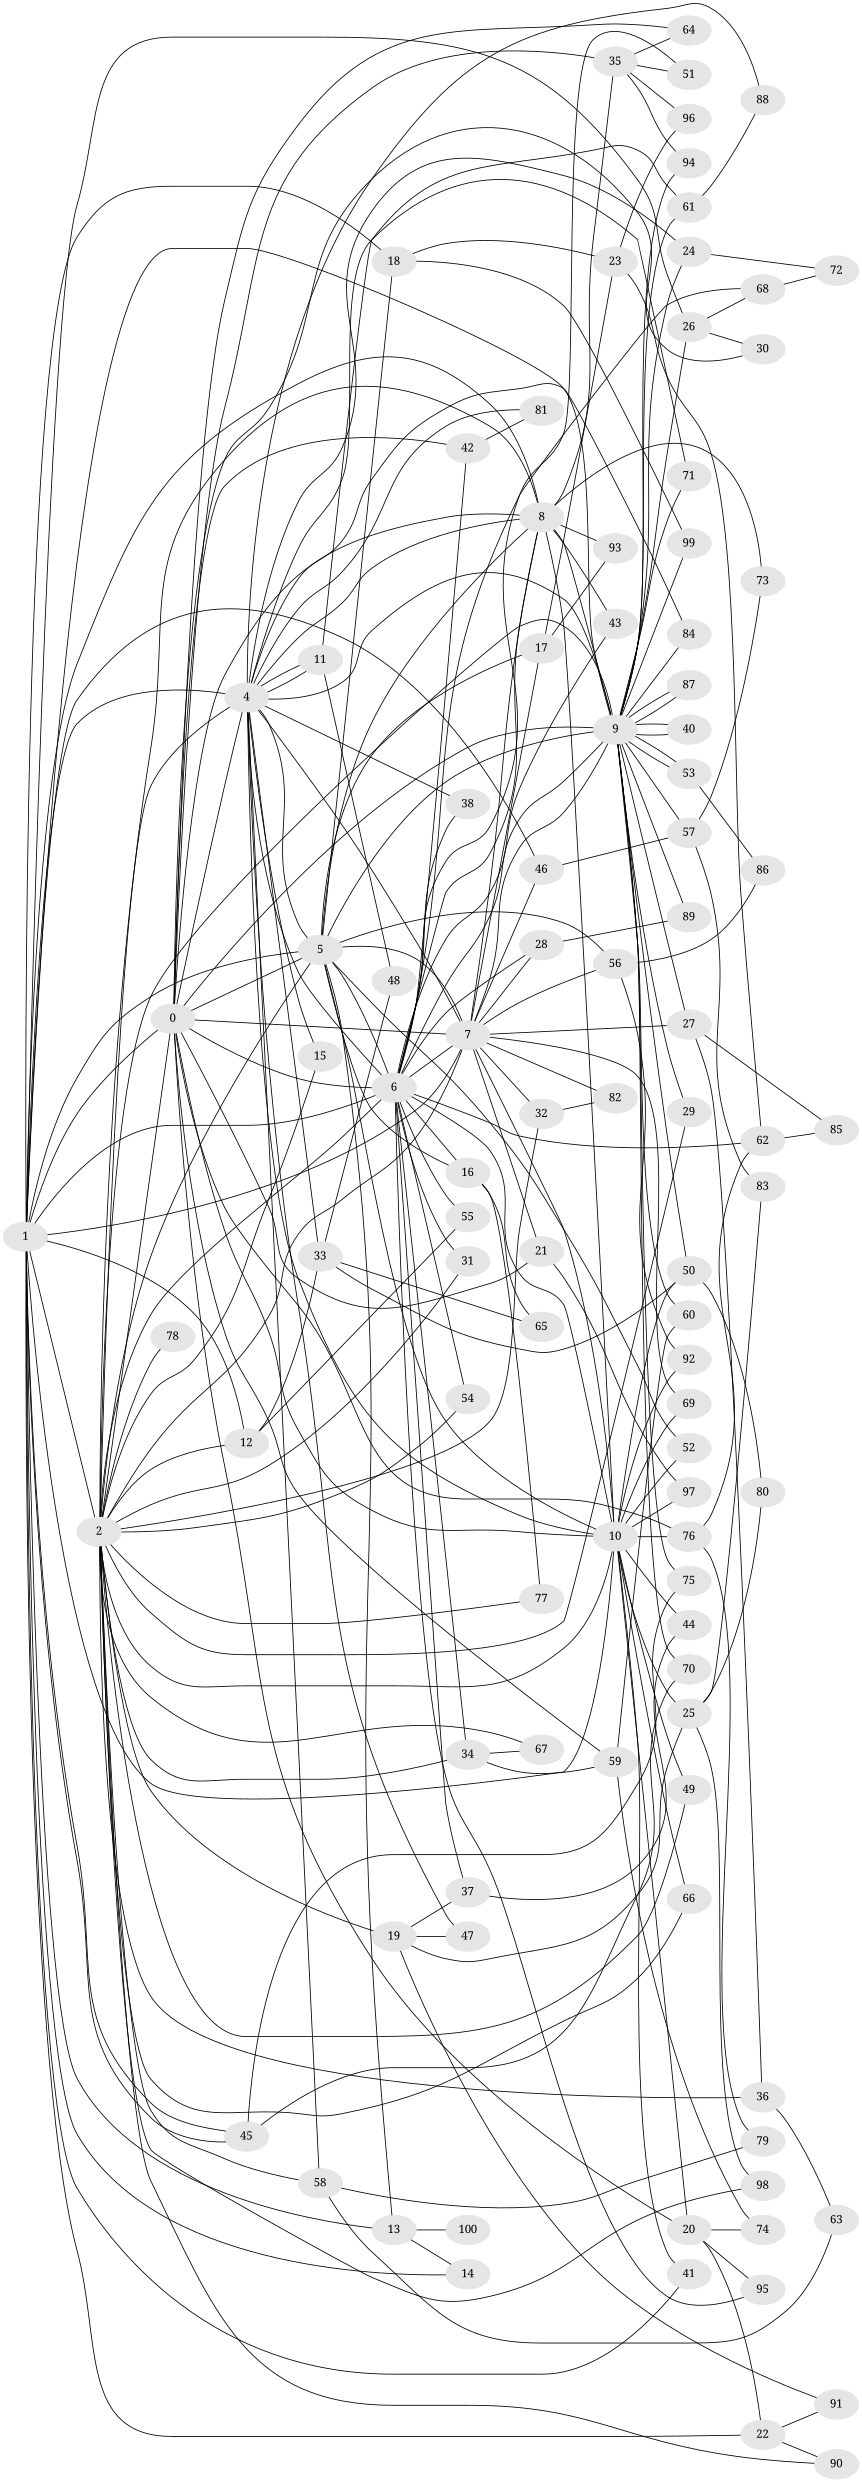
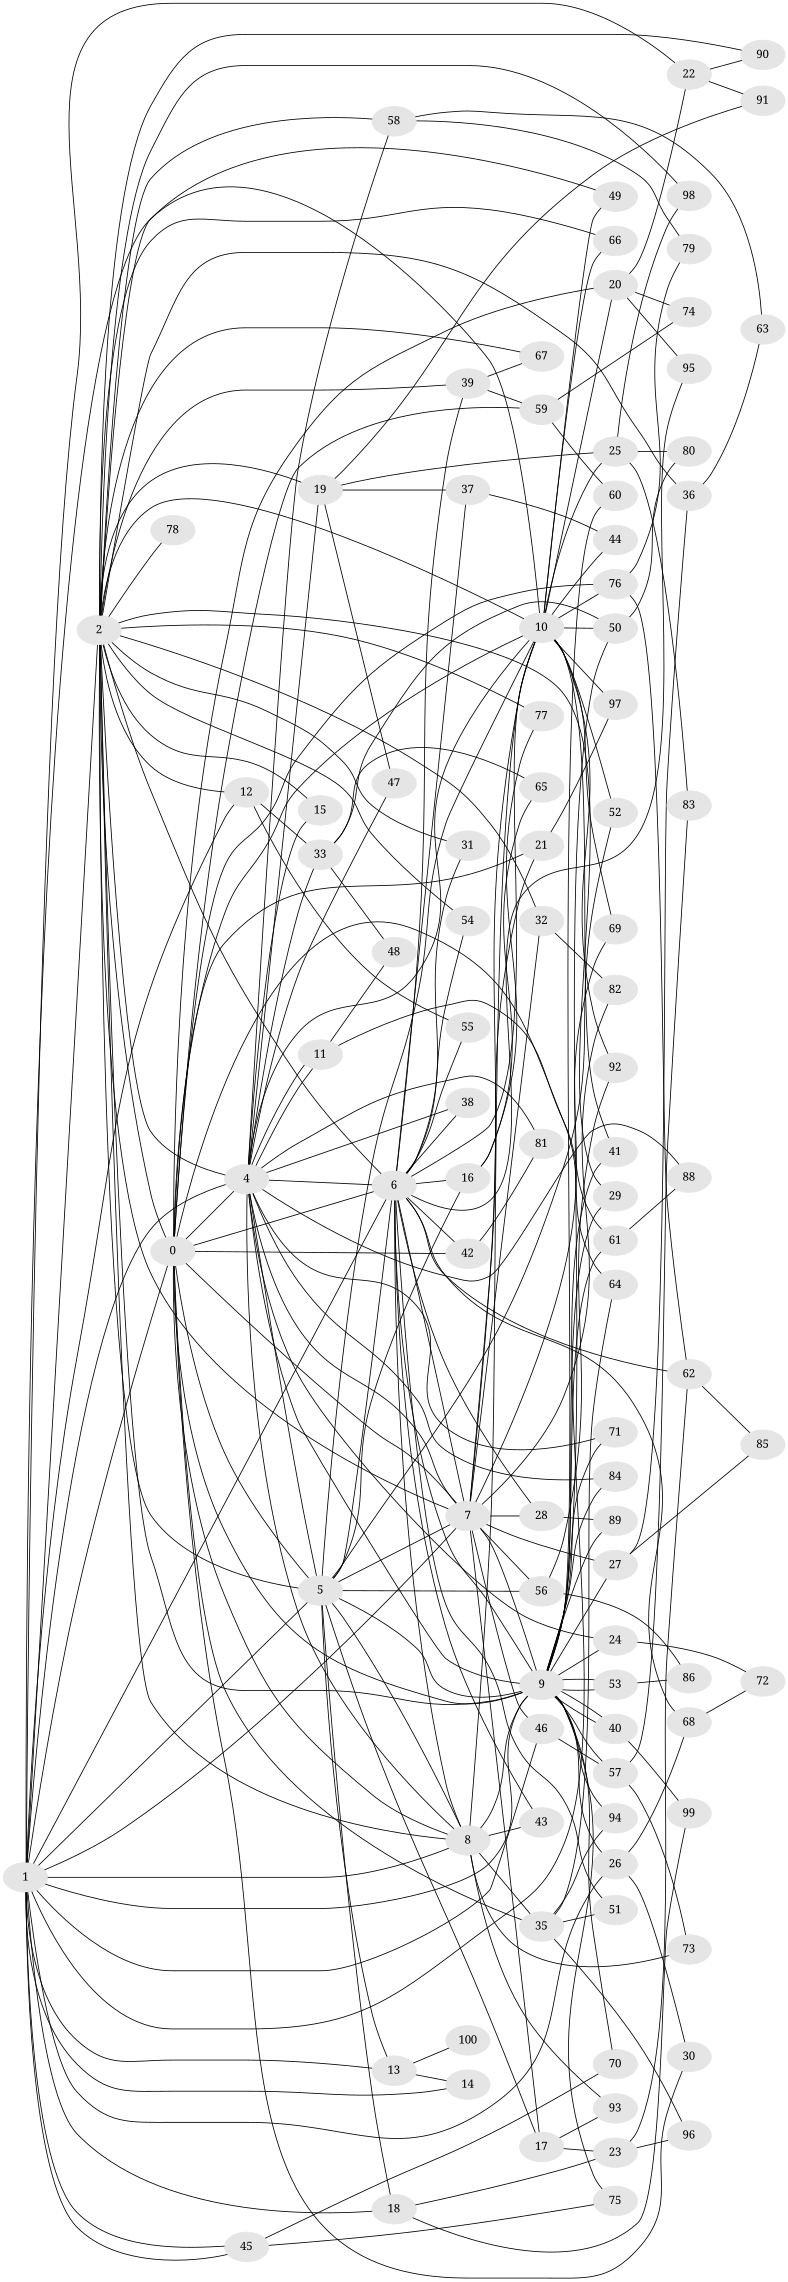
  graph {
    fontname="Noto Serif"
    rankdir=LR
    node [color=gray90 fontname="Noto Serif" style=filled]
    edge [fontname="Noto Serif"]
    1
    2
    n3 [label=0]
    4
    5
    6
    7
    8
    9
    10
    12
    13
    14
    18
    22
    26
    41
    45
    46
    15
    19
    29
    31
    32
-   34
+   34 [label=39]
    36
    49
    54
    58
    66
    67
    77
    78
    90
    98
    20
    21
    30
    35
    42
    59
    64
    76
    11
    24
    33
    38
    47
    71
    81
    84
    88
    16
    17
    52
    56
    28
    37
    43
    51
    55
    62
    68
    95
    27
    69
    82
    73
    93
    40
    53
    57
    60
    61
    70
    75
-   87
    89
    94
    99
    50
    25
    44
    92
    97
    100
    23
    91
    63
    79
    74
    96
    48
    72
    65
    86
    85
    83
    80
    1 -- 2
    1 -- n3
    1 -- 4
    1 -- 5
    1 -- 6
    1 -- 7
    1 -- 8
    1 -- 9
    1 -- 10
    1 -- 12
    1 -- 13
    1 -- 14
    1 -- 18
    1 -- 22
    1 -- 26
    1 -- 41
    1 -- 45
    1 -- 45
    1 -- 46
    2 -- n3
    2 -- 4
    2 -- 5
    2 -- 6
    2 -- 7
    2 -- 8
    2 -- 9
    2 -- 10
    2 -- 12
    2 -- 15
    2 -- 19
    2 -- 29
    2 -- 31
    2 -- 32
    2 -- 34
    2 -- 36
    2 -- 49
    2 -- 54
    2 -- 58
    2 -- 66
    2 -- 67
    2 -- 77
    2 -- 78
    2 -- 90
    2 -- 98
    n3 -- 4
    n3 -- 5
    n3 -- 6
    n3 -- 7
    n3 -- 8
    n3 -- 9
    n3 -- 10
    n3 -- 20
    n3 -- 21
    n3 -- 30
    n3 -- 35
    n3 -- 42
    n3 -- 59
    n3 -- 64
    n3 -- 76
    4 -- 5
    4 -- 6
    4 -- 7
    4 -- 8
    4 -- 9
    4 -- 10
    4 -- 15
+   4 -- 19
    4 -- 58
    4 -- 11
    4 -- 11
    4 -- 24
    4 -- 33
    4 -- 38
    4 -- 47
    4 -- 71
    4 -- 81
    4 -- 84
    4 -- 88
    5 -- 6
    5 -- 7
    5 -- 8
    5 -- 9
    5 -- 10
    5 -- 13
    5 -- 18
    5 -- 16
    5 -- 17
    5 -- 52
    5 -- 56
    6 -- 7
    6 -- 8
    6 -- 9
    6 -- 10
    6 -- 31
    6 -- 34
    6 -- 54
    6 -- 42
    6 -- 38
    6 -- 16
    6 -- 28
    6 -- 37
    6 -- 43
    6 -- 51
    6 -- 55
    6 -- 62
    6 -- 68
    6 -- 95
-   7 -- 8
    7 -- 9
    7 -- 10
    7 -- 46
    7 -- 32
    7 -- 21
    7 -- 17
    7 -- 56
    7 -- 28
    7 -- 27
    7 -- 69
    7 -- 82
    8 -- 9
    8 -- 10
    8 -- 35
    8 -- 43
    8 -- 73
    8 -- 93
    9 -- 26
    9 -- 29
    9 -- 24
    9 -- 71
    9 -- 84
    9 -- 27
    9 -- 40
    9 -- 40
    9 -- 53
    9 -- 53
    9 -- 57
    9 -- 60
    9 -- 61
    9 -- 70
    9 -- 75
-   9 -- 87
-   9 -- 87
    9 -- 89
    9 -- 94
-   9 -- 99
+   40 -- 99
    9 -- 50
    10 -- 41
    10 -- 49
    10 -- 66
    10 -- 20
    10 -- 76
    10 -- 52
    10 -- 69
    10 -- 50
    10 -- 25
    10 -- 44
    10 -- 92
    10 -- 97
    12 -- 33
    12 -- 55
    13 -- 14
    13 -- 100
    18 -- 99
    18 -- 23
    22 -- 90
    22 -- 91
    26 -- 30
    26 -- 68
    45 -- 70
    45 -- 75
    46 -- 57
    19 -- 47
    19 -- 37
    19 -- 25
    19 -- 91
    32 -- 82
    34 -- 67
    34 -- 59
    36 -- 63
    58 -- 63
    58 -- 79
    20 -- 22
    20 -- 95
    20 -- 74
    21 -- 97
    35 -- 64
    35 -- 51
    35 -- 94
    35 -- 96
    42 -- 81
    59 -- 60
    59 -- 74
    76 -- 62
    76 -- 79
    11 -- 61
    11 -- 48
    24 -- 72
    33 -- 50
    33 -- 48
    33 -- 65
    16 -- 77
    16 -- 65
    17 -- 93
    17 -- 23
    56 -- 92
    56 -- 86
    28 -- 89
    37 -- 44
    62 -- 85
    68 -- 72
    27 -- 36
    27 -- 85
    53 -- 86
    57 -- 73
    57 -- 83
    61 -- 88
    50 -- 80
    25 -- 98
    25 -- 83
    25 -- 80
    23 -- 62
    23 -- 96
  }
